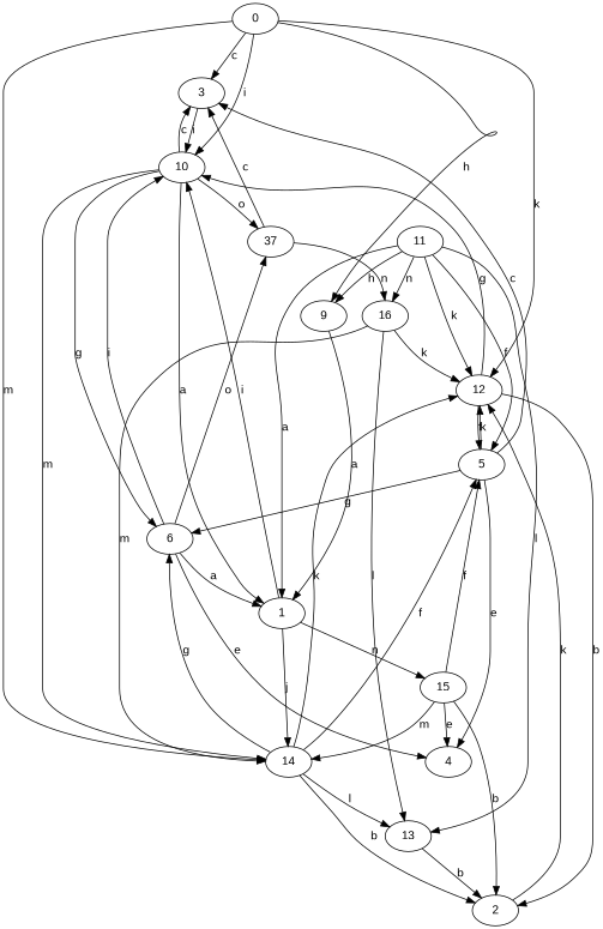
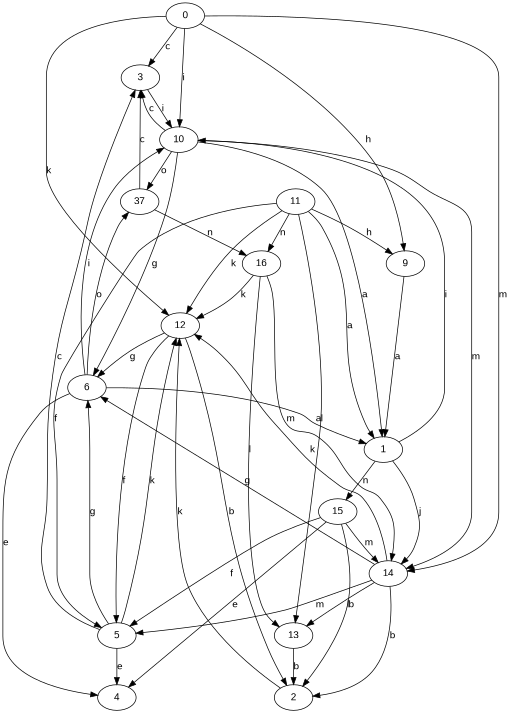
  strict digraph {
    fontname="Liberation Sans"
    node [fontname="Liberation Sans"]
    edge [fontname="Liberation Sans"]
    0
    3
    9
    10
    12
    14
    1
    6
    n9 [label=37]
    2
    5
    13
    15
    11
    16
    4
    0 -> 3 [label=c]
    0 -> 9 [label=h]
    0 -> 10 [label=i]
    0 -> 12 [label=k]
    0 -> 14 [label=m]
    3 -> 10 [label=i]
    9 -> 1 [label=a]
    10 -> 3 [label=c]
    10 -> 14 [label=m]
    10 -> 1 [label=a]
    10 -> 6 [label=g]
    10 -> n9 [label=o]
-   12 -> 10 [label=g]
+   12 -> 6 [label=g]
    12 -> 2 [label=b]
    12 -> 5 [label=f]
    14 -> 12 [label=k]
    14 -> 6 [label=g]
    14 -> 2 [label=b]
-   14 -> 5 [label=f]
+   14 -> 5 [label=m]
    14 -> 13 [label=l]
    1 -> 10 [label=i]
    1 -> 14 [label=j]
    1 -> 15 [label=n]
    6 -> 10 [label=i]
    6 -> 1 [label=a]
    6 -> n9 [label=o]
    6 -> 4 [label=e]
    n9 -> 3 [label=c]
    n9 -> 16 [label=n]
    2 -> 12 [label=k]
    5 -> 3 [label=c]
    5 -> 12 [label=k]
    5 -> 6 [label=g]
    5 -> 4 [label=e]
    13 -> 2 [label=b]
    15 -> 14 [label=m]
    15 -> 2 [label=b]
    15 -> 5 [label=f]
    15 -> 4 [label=e]
    11 -> 9 [label=h]
    11 -> 12 [label=k]
    11 -> 1 [label=a]
    11 -> 5 [label=f]
    11 -> 13 [label=l]
    11 -> 16 [label=n]
    16 -> 12 [label=k]
    16 -> 14 [label=m]
    16 -> 13 [label=l]
  }
